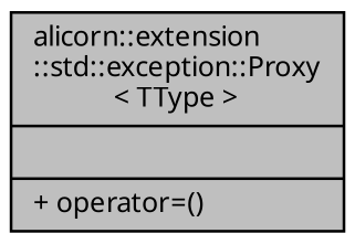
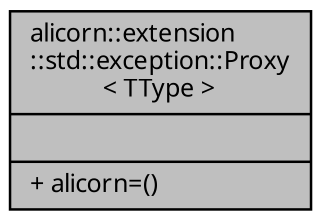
  digraph {
-   n1 [color=black fillcolor=grey75 fontcolor=black fontname=Verdana fontsize=10 height=0.2 label="{alicorn::extension\l::std::exception::Proxy\l\< TType \>\n||+ operator=()\l}" shape=record style=filled width=0.4]
+   n1 [color=black fillcolor=grey75 fontcolor=black fontname=Verdana fontsize=10 height=0.2 label="{alicorn::extension\l::std::exception::Proxy\l\< TType \>\n||+ alicorn=()\l}" shape=record style=filled width=0.4]
  }
